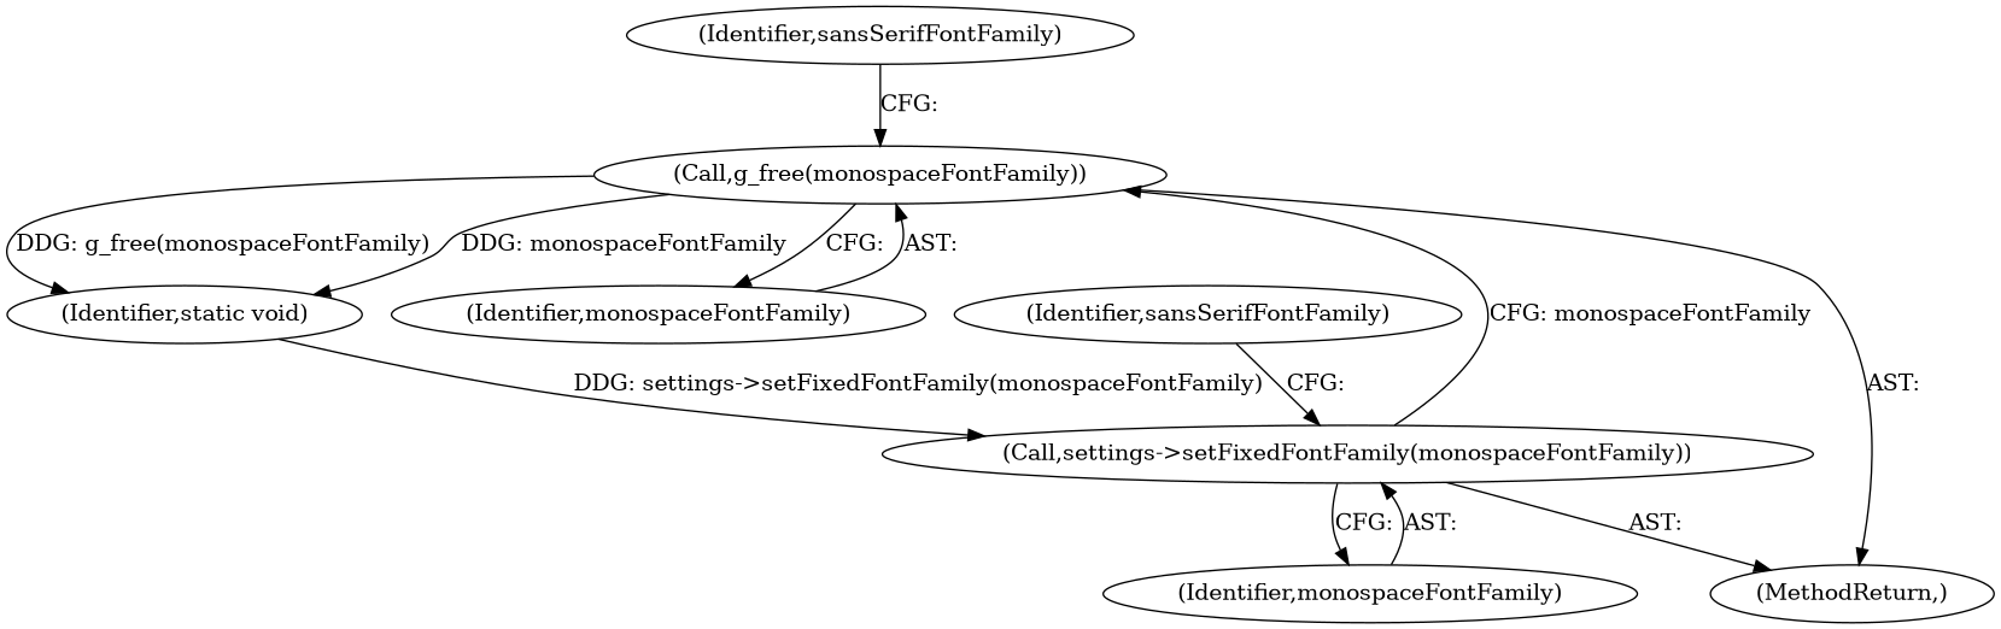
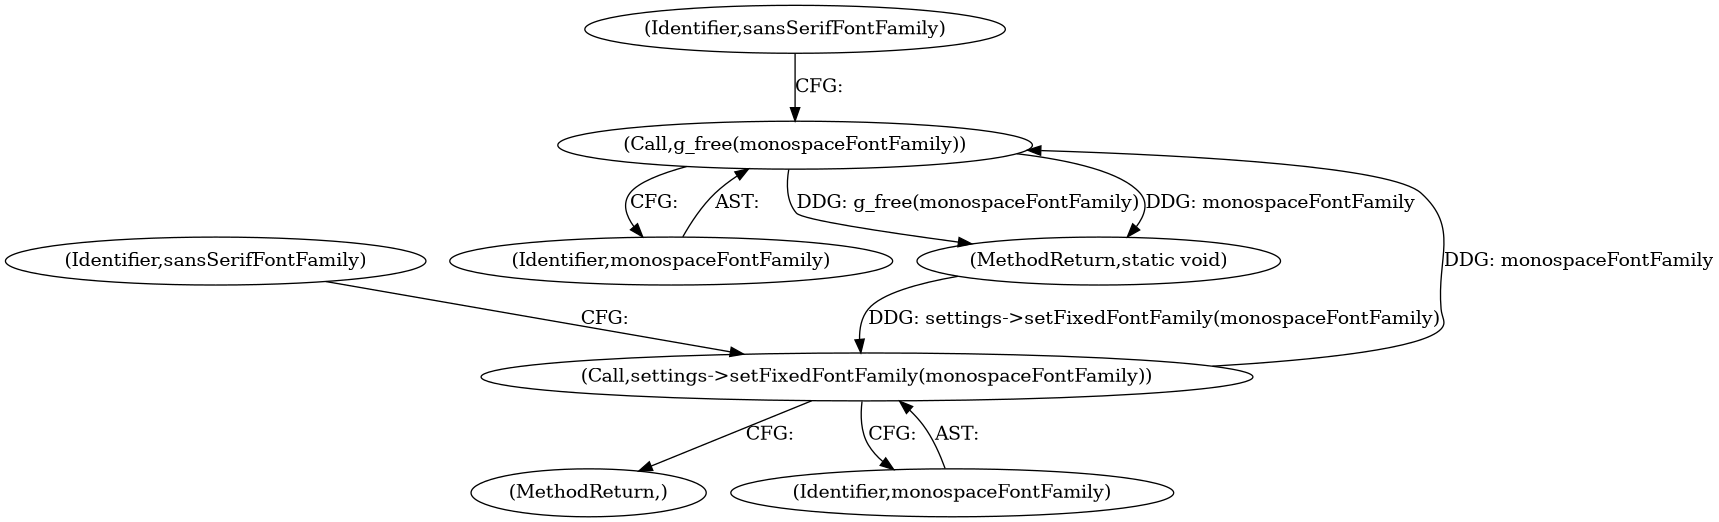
  digraph {
    n1 [label="(Call,g_free(monospaceFontFamily))"]
    n2 [label="(Identifier,monospaceFontFamily)"]
-   n3 [label="(Identifier,static void)"]
+   n3 [label="(MethodReturn,static void)"]
    n4 [label="(MethodReturn,)"]
    n5 [label="(Call,settings->setFixedFontFamily(monospaceFontFamily))"]
    n6 [label="(Identifier,monospaceFontFamily)"]
    n7 [label="(Identifier,sansSerifFontFamily)"]
    n8 [label="(Identifier,sansSerifFontFamily)"]
    n1 -> n2 [label="CFG: "]
    n1 -> n3 [label="DDG: g_free(monospaceFontFamily)"]
    n1 -> n3 [label="DDG: monospaceFontFamily"]
-   n1 -> n4 [label="AST: "]
    n2 -> n1 [label="AST: "]
    n3 -> n5 [label="DDG: settings->setFixedFontFamily(monospaceFontFamily)"]
-   n5 -> n1 [label="CFG: monospaceFontFamily"]
-   n5 -> n4 [label="AST: "]
+   n5 -> n1 [label="DDG: monospaceFontFamily"]
+   n5 -> n4 [label="CFG: "]
    n5 -> n6 [label="CFG: "]
    n6 -> n5 [label="AST: "]
    n7 -> n1 [label="CFG: "]
    n8 -> n5 [label="CFG: "]
  }
